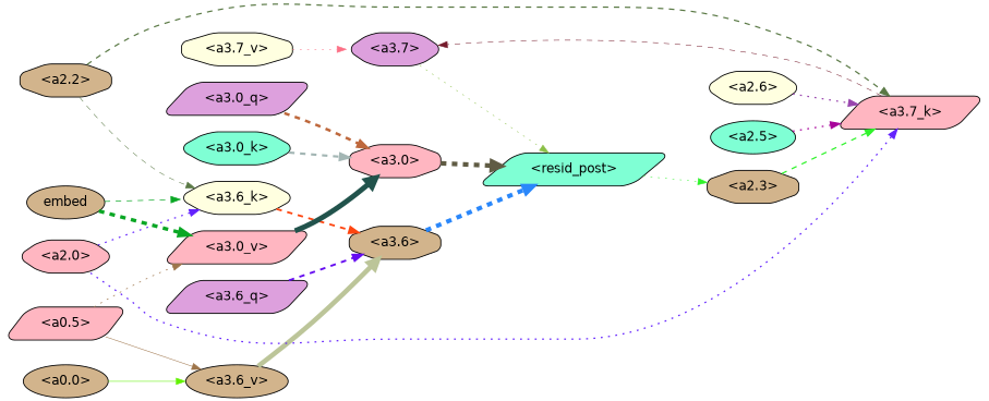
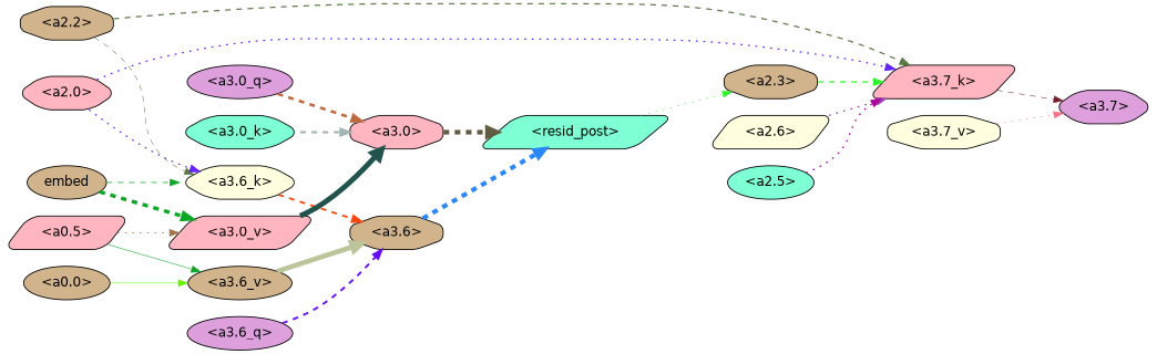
  strict digraph {
    rankdir=LR
    splines=true
    node [color=black fillcolor=tan fontname=Helvetica shape=hexagon style="filled, rounded"]
    edge [color="#2ff22b" penwidth=0.6 style=dashed]
    "<a3.7>" [fillcolor=plum]
    "<resid_post>" [fillcolor=aquamarine shape=parallelogram]
    "<a2.3>" [shape=octagon]
    "<a3.6>" [shape=octagon]
    "<a3.0>" [fillcolor=lightpink shape=octagon]
    "<a3.7_k>" [fillcolor=lightpink shape=parallelogram]
-   "<a3.6_q>" [fillcolor=plum shape=parallelogram]
-   "<a3.0_q>" [fillcolor=plum shape=parallelogram]
+   "<a3.6_q>" [fillcolor=plum shape=ellipse]
+   "<a3.0_q>" [fillcolor=plum shape=ellipse]
    "<a3.6_k>" [fillcolor=lightyellow]
    "<a3.0_k>" [fillcolor=aquamarine]
    "<a3.7_v>" [fillcolor=lightyellow shape=octagon]
    "<a3.6_v>" [shape=ellipse]
    "<a3.0_v>" [fillcolor=lightpink shape=parallelogram]
-   "<a2.6>" [fillcolor=lightyellow]
+   "<a2.6>" [fillcolor=lightyellow shape=parallelogram]
    "<a2.5>" [fillcolor=aquamarine shape=ellipse]
    "<a2.2>" [shape=octagon]
    "<a2.0>" [fillcolor=lightpink]
    embed [shape=ellipse]
    "<a0.5>" [fillcolor=lightpink shape=parallelogram]
    "<a0.0>" [shape=ellipse]
-   "<a3.7>" -> "<resid_post>" [color="#8abf46" style=dotted]
    "<resid_post>" -> "<a2.3>" [style=dotted]
    "<a2.3>" -> "<a3.7_k>" [penwidth=1.4559586644172668]
    "<a3.6>" -> "<resid_post>" [color="#2a87fa" penwidth=4.749041676521301]
    "<a3.0>" -> "<resid_post>" [color="#605c44" penwidth=5.004215121269226]
    "<a3.7_k>" -> "<a3.7>" [color="#751b2c"]
    "<a3.6_q>" -> "<a3.6>" [color="#650cf0" penwidth=2.199681341648102]
    "<a3.0_q>" -> "<a3.0>" [color="#be683c" penwidth=2.9459195733070374]
    "<a3.6_k>" -> "<a3.6>" [color="#fe450f" penwidth=2.13908451795578]
    "<a3.0_k>" -> "<a3.0>" [color="#a3b6b4" penwidth=2.520303964614868]
    "<a3.7_v>" -> "<a3.7>" [color="#fc7086" style=dotted]
    "<a3.6_v>" -> "<a3.6>" [color="#bcc599" penwidth=5.297133803367615 style=bold]
    "<a3.0_v>" -> "<a3.0>" [color="#21534c" penwidth=5.680712580680847 style=bold]
    "<a2.6>" -> "<a3.7_k>" [color="#9845ad" penwidth=1.468173325061798 style=dotted]
    "<a2.5>" -> "<a3.7_k>" [color="#a7039a" penwidth=1.457568109035492 style=dotted]
    "<a2.2>" -> "<a3.7_k>" [color="#5a7945" penwidth=1.4199435114860535]
    "<a2.2>" -> "<a3.6_k>" [color="#5a7945"]
    "<a2.0>" -> "<a3.7_k>" [color="#6322fd" penwidth=1.4582423567771912 style=dotted]
    "<a2.0>" -> "<a3.6_k>" [color="#6322fd" penwidth=1.3792681694030762 style=dotted]
    embed -> "<a3.6_k>" [color="#09a724" penwidth=0.8273519277572632]
    embed -> "<a3.0_v>" [color="#09a724" penwidth=3.929257571697235]
-   "<a0.5>" -> "<a3.6_v>" [color="#9e754b" style=bold]
+   "<a0.5>" -> "<a3.6_v>" [color="#09a724" style=bold]
    "<a0.5>" -> "<a3.0_v>" [color="#9e754b" penwidth=0.8535017371177673 style=dotted]
    "<a0.0>" -> "<a3.6_v>" [color="#61f200" style=bold]
  }
